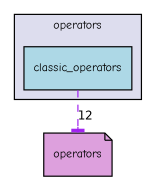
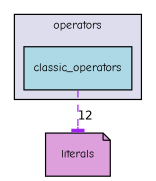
  digraph {
    compound=true
    fontname="Comic Neue"
    node [fontname="Comic Neue" fontsize=10 style=filled]
    n1 [fillcolor=lightblue label=classic_operators pencolor=black shape=box]
-   n2 [label=operators shape=note fillcolor=plum]
+   n2 [label=literals shape=note fillcolor=plum]
    subgraph cluster_1 {
      bgcolor="#ddddee"
      fontsize=10
      label=operators
      pencolor=black
      n1
    }
    n1 -> n2 [headlabel=12 labeldistance=1.5 labelfontname=Helvetica labelfontsize=10 color=purple style=dashed arrowhead=tee fontname="Comic Neue"]
  }
